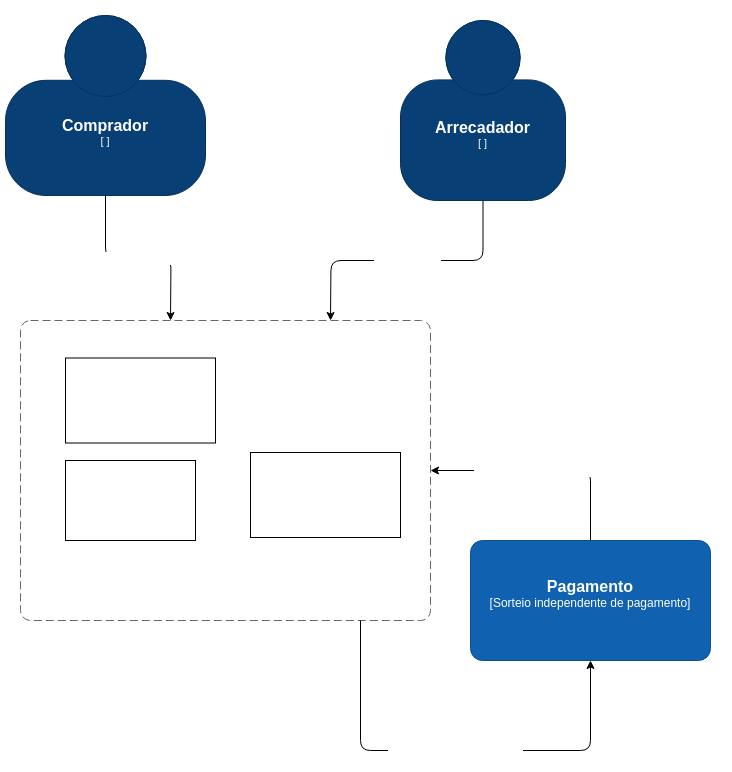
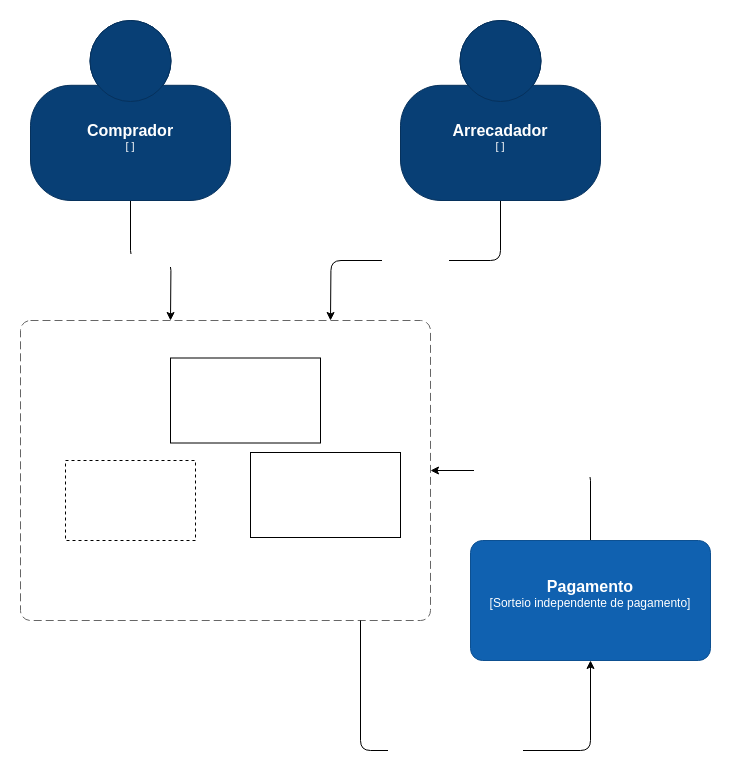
  <mxCell id="0" />
  <mxCell id="1" parent="0" />
  <mxCell id="2" value="Compra cotas da rifa" style="edgeStyle=orthogonalEdgeStyle;html=1;exitX=0.5;exitY=1;exitDx=0;exitDy=0;exitPerimeter=0;fontColor=#FFFFFF;" parent="1" source="3" edge="1"><mxGeometry relative="1" as="geometry"><mxPoint x="170" y="320" as="targetPoint" /></mxGeometry></mxCell>
- <mxCell id="3" value="&lt;font style=&quot;font-size: 16px&quot;&gt;&lt;b&gt;Comprador&lt;/b&gt;&lt;/font&gt;&lt;div&gt;[ ]&lt;/div&gt;&lt;br&gt;&lt;div&gt;&lt;font style=&quot;font-size: 11px&quot;&gt;&lt;font color=&quot;#cccccc&quot;&gt;&lt;/font&gt;&lt;/div&gt;" style="html=1;fontSize=11;dashed=0;whiteSpace=wrap;fillColor=#083F75;strokeColor=#06315C;fontColor=#ffffff;shape=mxgraph.c4.person2;align=center;metaEdit=1;points=[[0.5,0,0],[1,0.5,0],[1,0.75,0],[0.75,1,0],[0.5,1,0],[0.25,1,0],[0,0.75,0],[0,0.5,0]];resizable=0;" parent="1" vertex="1"><mxGeometry x="5" y="15" width="200" height="180" as="geometry" /></mxCell>
+ <mxCell id="3" value="&lt;font style=&quot;font-size: 16px&quot;&gt;&lt;b&gt;Comprador&lt;/b&gt;&lt;/font&gt;&lt;div&gt;[ ]&lt;/div&gt;&lt;br&gt;&lt;div&gt;&lt;font style=&quot;font-size: 11px&quot;&gt;&lt;font color=&quot;#cccccc&quot;&gt;&lt;/font&gt;&lt;/div&gt;" style="html=1;fontSize=11;dashed=0;whiteSpace=wrap;fillColor=#083F75;strokeColor=#06315C;fontColor=#ffffff;shape=mxgraph.c4.person2;align=center;metaEdit=1;points=[[0.5,0,0],[1,0.5,0],[1,0.75,0],[0.75,1,0],[0.5,1,0],[0.25,1,0],[0,0.75,0],[0,0.5,0]];resizable=0;" parent="1" vertex="1"><mxGeometry x="30" y="20" width="200" height="180" as="geometry" /></mxCell>
  <mxCell id="4" value="&lt;font style=&quot;font-size: 16px&quot;&gt;&lt;b&gt;&lt;div style=&quot;text-align: left&quot;&gt;&lt;/div&gt;&lt;/b&gt;&lt;/font&gt;&lt;div style=&quot;text-align: left&quot;&gt;[Sistema de Rifa Online]&lt;/div&gt;" style="rounded=1;fontSize=11;whiteSpace=wrap;html=1;dashed=1;arcSize=20;fillColor=none;strokeColor=#666666;fontColor=#FFFFFF;labelBackgroundColor=none;align=left;verticalAlign=bottom;labelBorderColor=none;spacingTop=0;spacing=10;dashPattern=8 4;metaEdit=1;rotatable=0;perimeter=rectanglePerimeter;labelPadding=0;allowArrows=0;connectable=0;expand=0;recursiveResize=0;editable=1;pointerEvents=0;absoluteArcSize=1;points=[[0.25,0,0],[0.5,0,0],[0.75,0,0],[1,0.25,0],[1,0.5,0],[1,0.75,0],[0.75,1,0],[0.5,1,0],[0.25,1,0],[0,0.75,0],[0,0.5,0],[0,0.25,0]];" parent="1" vertex="1"><mxGeometry x="20" y="320" width="410" height="300" as="geometry" /></mxCell>
- <mxCell id="5" value="Sorteio" style="rounded=0;whiteSpace=wrap;html=1;fontColor=#FFFFFF;fillColor=default;" parent="1" vertex="1"><mxGeometry x="65" y="460" width="130" height="80" as="geometry" /></mxCell>
+ <mxCell id="5" value="Sorteio" style="rounded=0;whiteSpace=wrap;html=1;fontColor=#FFFFFF;fillColor=default;dashed=1;" parent="1" vertex="1"><mxGeometry x="65" y="460" width="130" height="80" as="geometry" /></mxCell>
  <mxCell id="6" value="Premiação" style="rounded=0;whiteSpace=wrap;html=1;fontColor=#FFFFFF;fillColor=default;" parent="1" vertex="1"><mxGeometry x="250" y="452" width="150" height="85" as="geometry" /></mxCell>
  <mxCell id="7" value="Envia o status do pagamento" style="edgeStyle=orthogonalEdgeStyle;html=1;exitX=0.5;exitY=0;exitDx=0;exitDy=0;exitPerimeter=0;fontColor=#FFFFFF;" parent="1" source="9" edge="1"><mxGeometry relative="1" as="geometry"><mxPoint x="430" y="470" as="targetPoint" /><Array as="points"><mxPoint x="590" y="470" /></Array></mxGeometry></mxCell>
  <mxCell id="8" value="Gera ordens de pagamento" style="edgeStyle=orthogonalEdgeStyle;html=1;fontColor=#FFFFFF;entryX=0.5;entryY=1;entryDx=0;entryDy=0;entryPerimeter=0;" parent="1" target="9" edge="1"><mxGeometry relative="1" as="geometry"><mxPoint x="370" y="620" as="targetPoint" /><mxPoint x="360" y="620" as="sourcePoint" /><Array as="points"><mxPoint x="360" y="750" /><mxPoint x="590" y="750" /></Array></mxGeometry></mxCell>
  <mxCell id="9" value="&lt;font style=&quot;font-size: 16px&quot;&gt;&lt;b&gt;Pagamento&lt;/b&gt;&lt;/font&gt;&lt;div&gt;[Sorteio independente de pagamento]&lt;/div&gt;&lt;br&gt;&lt;div&gt;&lt;font style=&quot;font-size: 11px&quot;&gt;&lt;font color=&quot;#cccccc&quot;&gt;&lt;/font&gt;&lt;/div&gt;" style="rounded=1;whiteSpace=wrap;html=1;labelBackgroundColor=none;fillColor=#1061B0;fontColor=#ffffff;align=center;arcSize=10;strokeColor=#0D5091;metaEdit=1;resizable=0;points=[[0.25,0,0],[0.5,0,0],[0.75,0,0],[1,0.25,0],[1,0.5,0],[1,0.75,0],[0.75,1,0],[0.5,1,0],[0.25,1,0],[0,0.75,0],[0,0.5,0],[0,0.25,0]];" parent="1" vertex="1"><mxGeometry x="470" y="540" width="240" height="120" as="geometry" /></mxCell>
  <mxCell id="10" value="Promove rifas" style="edgeStyle=orthogonalEdgeStyle;html=1;exitX=0.5;exitY=1;exitDx=0;exitDy=0;exitPerimeter=0;fontColor=#FFFFFF;" parent="1" source="11" edge="1"><mxGeometry relative="1" as="geometry"><mxPoint x="330" y="320" as="targetPoint" /></mxGeometry></mxCell>
- <mxCell id="11" value="&lt;font style=&quot;font-size: 16px&quot;&gt;&lt;b&gt;Arrecadador&lt;/b&gt;&lt;/font&gt;&lt;div&gt;[ ]&lt;/div&gt;&lt;br&gt;&lt;div&gt;&lt;font style=&quot;font-size: 11px&quot;&gt;&lt;font color=&quot;#cccccc&quot;&gt;&lt;/font&gt;&lt;/div&gt;" style="html=1;fontSize=11;dashed=0;whiteSpace=wrap;fillColor=#083F75;strokeColor=#06315C;fontColor=#ffffff;shape=mxgraph.c4.person2;align=center;metaEdit=1;points=[[0.5,0,0],[1,0.5,0],[1,0.75,0],[0.75,1,0],[0.5,1,0],[0.25,1,0],[0,0.75,0],[0,0.5,0]];resizable=0;" parent="1" vertex="1"><mxGeometry x="400" y="20" width="165" height="180" as="geometry" /></mxCell>
- <mxCell id="12" value="Cotas" style="rounded=0;whiteSpace=wrap;html=1;fontColor=#FFFFFF;fillColor=default;" vertex="1" parent="1"><mxGeometry x="65" y="357.5" width="150" height="85" as="geometry" /></mxCell>
+ <mxCell id="11" value="&lt;font style=&quot;font-size: 16px&quot;&gt;&lt;b&gt;Arrecadador&lt;/b&gt;&lt;/font&gt;&lt;div&gt;[ ]&lt;/div&gt;&lt;br&gt;&lt;div&gt;&lt;font style=&quot;font-size: 11px&quot;&gt;&lt;font color=&quot;#cccccc&quot;&gt;&lt;/font&gt;&lt;/div&gt;" style="html=1;fontSize=11;dashed=0;whiteSpace=wrap;fillColor=#083F75;strokeColor=#06315C;fontColor=#ffffff;shape=mxgraph.c4.person2;align=center;metaEdit=1;points=[[0.5,0,0],[1,0.5,0],[1,0.75,0],[0.75,1,0],[0.5,1,0],[0.25,1,0],[0,0.75,0],[0,0.5,0]];resizable=0;" parent="1" vertex="1"><mxGeometry x="400" y="20" width="200" height="180" as="geometry" /></mxCell>
+ <mxCell id="12" value="Cotas" style="rounded=0;whiteSpace=wrap;html=1;fontColor=#FFFFFF;fillColor=default;" vertex="1" parent="1"><mxGeometry x="170" y="357.5" width="150" height="85" as="geometry" /></mxCell>
